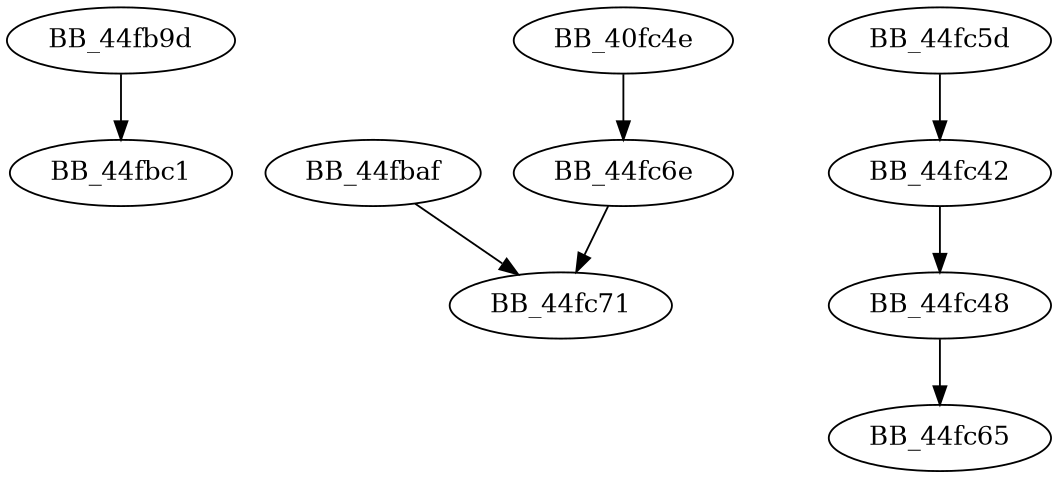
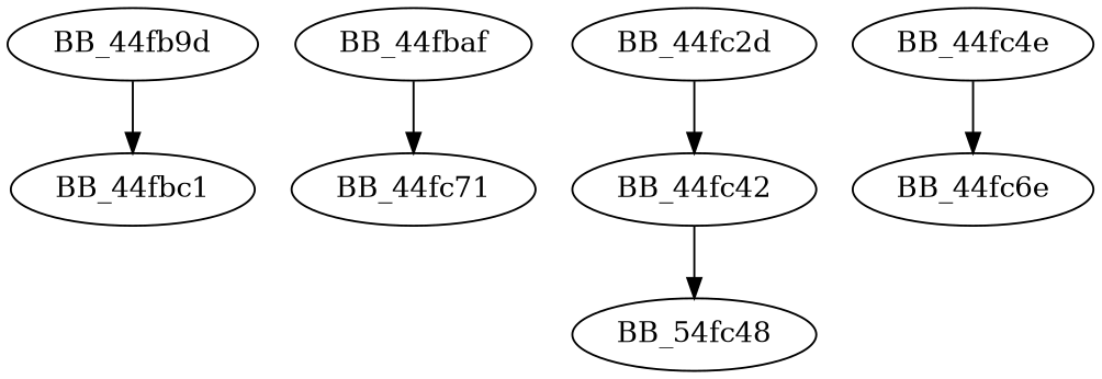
  digraph {
    BB_44fb9d
    BB_44fbc1
    BB_44fbaf
    BB_44fc71
-   BB_44fc2d [label=BB_44fc5d]
+   BB_44fc2d
    BB_44fc42
-   BB_44fc48
-   BB_44fc65
-   BB_44fc4e [label=BB_40fc4e]
+   BB_44fc48 [label=BB_54fc48]
+   BB_44fc4e
    BB_44fc6e
    BB_44fb9d -> BB_44fbc1
    BB_44fbaf -> BB_44fc71
    BB_44fc2d -> BB_44fc42
    BB_44fc42 -> BB_44fc48
-   BB_44fc48 -> BB_44fc65
    BB_44fc4e -> BB_44fc6e
-   BB_44fc6e -> BB_44fc71
  }
